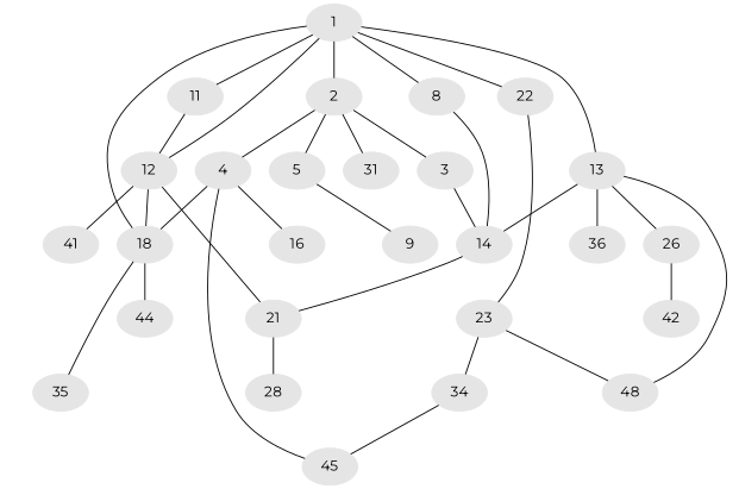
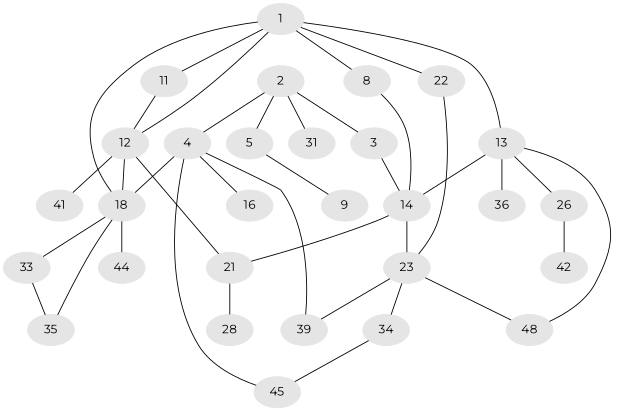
  graph {
    fontname=Montserrat
    node [color=gray90 fontname=Montserrat style=filled]
    edge [fontname=Montserrat]
    1 [super="+19+6"]
    2
    8
    11
    12 [super="+46"]
    13 [super="+27+32"]
    18 [super="+20"]
    22
    3 [super="+37"]
    4 [super="+17+25"]
    5
    31
    14 [super="+15+43"]
    21 [super="+24+29"]
    41
    26
    36
    48
+   33
    35
    44
    23
    16
+   39 [super="+47"]
    45
    9
    28
    42
    34
-   1 -- 2
    1 -- 8
    1 -- 11
    1 -- 12
    1 -- 13
    1 -- 18
    1 -- 22
    2 -- 3
    2 -- 4
    2 -- 5
    2 -- 31
    8 -- 14
    11 -- 12
    12 -- 18
    12 -- 21
    12 -- 41
    13 -- 14
    13 -- 26
    13 -- 36
    13 -- 48
+   18 -- 33
    18 -- 35
    18 -- 44
    22 -- 23
    3 -- 14 [weight=2]
    4 -- 18
    4 -- 16
+   4 -- 39
    4 -- 45
    5 -- 9
    14 -- 21
+   14 -- 23
    21 -- 28
    26 -- 42
+   33 -- 35
    23 -- 48
+   23 -- 39
    23 -- 34
    34 -- 45
  }
